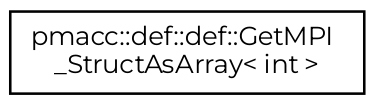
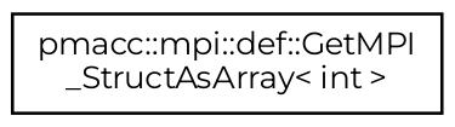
  digraph {
    rankdir=TB
    fontname=Montserrat
-   n1 [color=black fillcolor=white fontname=Montserrat fontsize=10 height=0.2 label="pmacc::def::def::GetMPI\l_StructAsArray\< int \>" shape=record style=filled width=0.4]
+   n1 [color=black fillcolor=white fontname=Montserrat fontsize=10 height=0.2 label="pmacc::mpi::def::GetMPI\l_StructAsArray\< int \>" shape=record style=filled width=0.4]
  }
